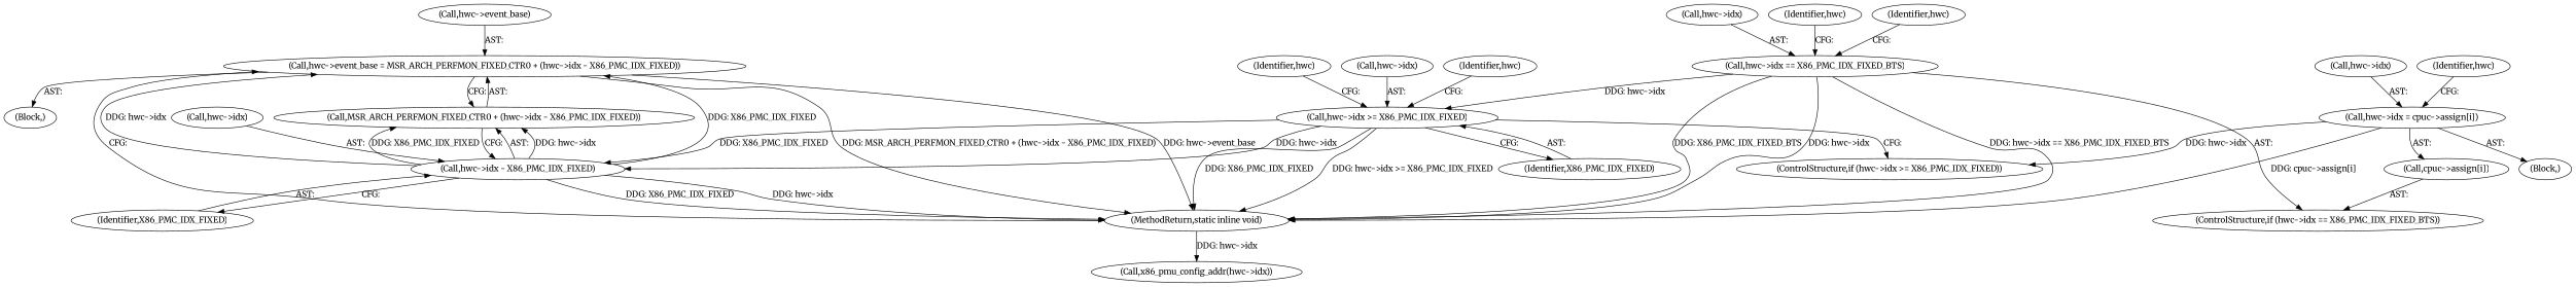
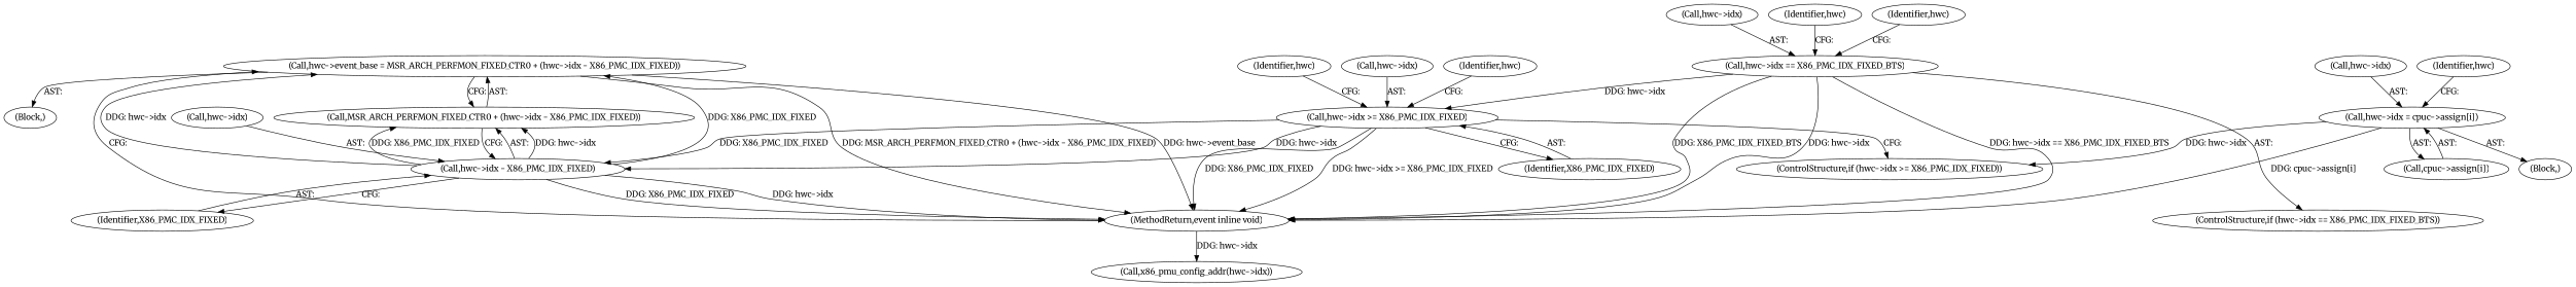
  digraph {
    fontname=Merriweather
    node [fontname=Merriweather]
    edge [fontname=Merriweather]
    n1 [label="(Call,hwc->event_base = MSR_ARCH_PERFMON_FIXED_CTR0 + (hwc->idx - X86_PMC_IDX_FIXED))"]
    n2 [label="(Call,MSR_ARCH_PERFMON_FIXED_CTR0 + (hwc->idx - X86_PMC_IDX_FIXED))"]
    n3 [label="(Block,)"]
-   n4 [label="(MethodReturn,static inline void)"]
+   n4 [label="(MethodReturn,event inline void)"]
    n5 [label="(Call,hwc->idx - X86_PMC_IDX_FIXED)"]
    n6 [label="(Call,x86_pmu_config_addr(hwc->idx))"]
    n7 [label="(Identifier,X86_PMC_IDX_FIXED)"]
    n8 [label="(Call,hwc->idx >= X86_PMC_IDX_FIXED)"]
    n9 [label="(Identifier,X86_PMC_IDX_FIXED)"]
    n10 [label="(ControlStructure,if (hwc->idx >= X86_PMC_IDX_FIXED))"]
    n11 [label="(Call,hwc->idx == X86_PMC_IDX_FIXED_BTS)"]
    n12 [label="(ControlStructure,if (hwc->idx == X86_PMC_IDX_FIXED_BTS))"]
    n13 [label="(Call,hwc->idx = cpuc->assign[i])"]
    n14 [label="(Block,)"]
    n15 [label="(Call,cpuc->assign[i])"]
    n16 [label="(Call,hwc->idx)"]
    n17 [label="(Identifier,hwc)"]
    n18 [label="(Call,hwc->idx)"]
    n19 [label="(Call,hwc->idx)"]
    n20 [label="(Identifier,hwc)"]
    n21 [label="(Identifier,hwc)"]
    n22 [label="(Identifier,hwc)"]
    n23 [label="(Identifier,hwc)"]
-   n24 [label="(Call,hwc->event_base)"]
    n25 [label="(Call,hwc->idx)"]
    n1 -> n2 [label="CFG: "]
    n1 -> n3 [label="AST: "]
    n1 -> n4 [label="DDG: MSR_ARCH_PERFMON_FIXED_CTR0 + (hwc->idx - X86_PMC_IDX_FIXED)"]
    n1 -> n4 [label="DDG: hwc->event_base"]
    n2 -> n1 [label="AST: "]
    n2 -> n5 [label="CFG: "]
    n4 -> n1 [label="CFG: "]
    n4 -> n6 [label="DDG: hwc->idx"]
    n5 -> n1 [label="DDG: hwc->idx"]
    n5 -> n1 [label="DDG: X86_PMC_IDX_FIXED"]
    n5 -> n2 [label="AST: "]
    n5 -> n2 [label="DDG: hwc->idx"]
    n5 -> n2 [label="DDG: X86_PMC_IDX_FIXED"]
    n5 -> n4 [label="DDG: X86_PMC_IDX_FIXED"]
    n5 -> n4 [label="DDG: hwc->idx"]
    n5 -> n7 [label="CFG: "]
    n7 -> n5 [label="AST: "]
    n8 -> n4 [label="DDG: X86_PMC_IDX_FIXED"]
    n8 -> n4 [label="DDG: hwc->idx >= X86_PMC_IDX_FIXED"]
    n8 -> n5 [label="DDG: hwc->idx"]
    n8 -> n5 [label="DDG: X86_PMC_IDX_FIXED"]
    n8 -> n9 [label="CFG: "]
    n8 -> n10 [label="CFG: "]
    n9 -> n8 [label="AST: "]
    n11 -> n4 [label="DDG: X86_PMC_IDX_FIXED_BTS"]
    n11 -> n4 [label="DDG: hwc->idx"]
    n11 -> n4 [label="DDG: hwc->idx == X86_PMC_IDX_FIXED_BTS"]
    n11 -> n8 [label="DDG: hwc->idx"]
    n11 -> n12 [label="AST: "]
    n13 -> n4 [label="DDG: cpuc->assign[i]"]
    n13 -> n10 [label="DDG: hwc->idx"]
    n13 -> n14 [label="AST: "]
    n13 -> n15 [label="AST: "]
-   n15 -> n12 [label="AST: "]
+   n15 -> n13 [label="AST: "]
    n16 -> n11 [label="AST: "]
    n17 -> n8 [label="CFG: "]
    n18 -> n5 [label="AST: "]
    n19 -> n8 [label="AST: "]
    n20 -> n11 [label="CFG: "]
    n21 -> n13 [label="CFG: "]
    n22 -> n11 [label="CFG: "]
    n23 -> n8 [label="CFG: "]
-   n24 -> n1 [label="AST: "]
    n25 -> n13 [label="AST: "]
  }
